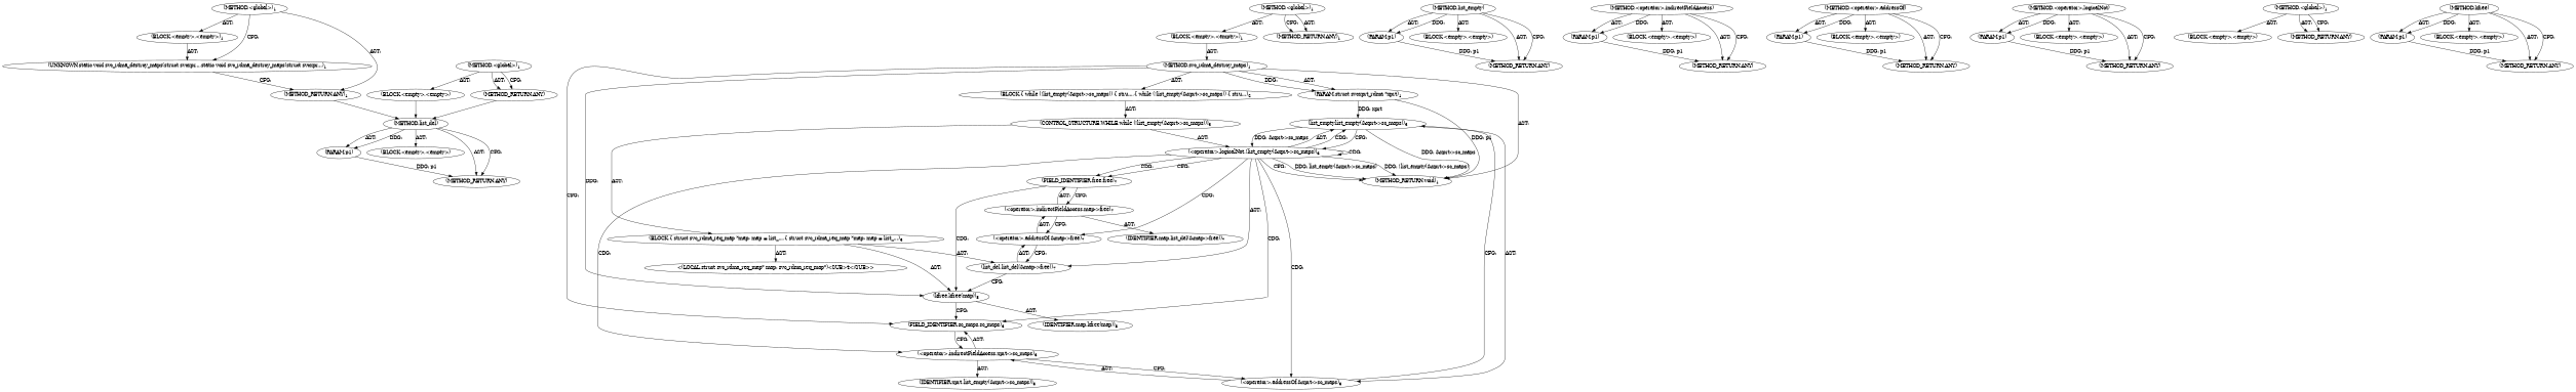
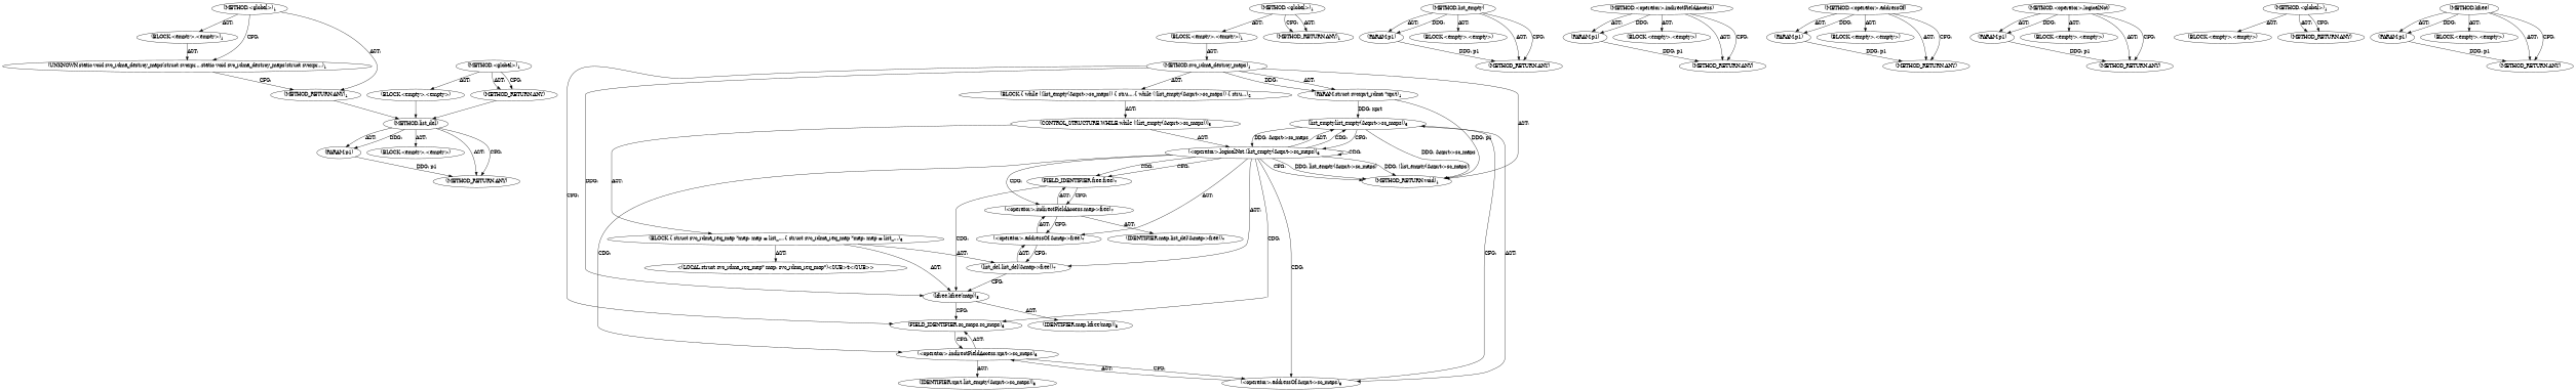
  digraph {
    n1 [label=<(METHOD,list_del)>]
    n2 [label=<(PARAM,p1)>]
    n3 [label=<(BLOCK,&lt;empty&gt;,&lt;empty&gt;)>]
    n4 [label=<(METHOD_RETURN,ANY)>]
    n5 [label=<(METHOD,&lt;global&gt;)<SUB>1</SUB>>]
    n6 [label=<(BLOCK,&lt;empty&gt;,&lt;empty&gt;)<SUB>1</SUB>>]
    n7 [label=<(METHOD_RETURN,ANY)<SUB>1</SUB>>]
    n8 [label=<(METHOD,svc_rdma_destroy_maps)<SUB>1</SUB>>]
    n9 [label=<(PARAM,struct svcxprt_rdma *xprt)<SUB>1</SUB>>]
    n10 [label=<(BLOCK,{ 	while (!list_empty(&amp;xprt-&gt;sc_maps)) { 		stru...,{ 	while (!list_empty(&amp;xprt-&gt;sc_maps)) { 		stru...)<SUB>2</SUB>>]
    n11 [label=<(FIELD_IDENTIFIER,sc_maps,sc_maps)<SUB>3</SUB>>]
    n12 [label=<(kfree,kfree(map))<SUB>8</SUB>>]
    n13 [label=<(METHOD_RETURN,void)<SUB>1</SUB>>]
    n14 [label=<(list_empty,list_empty(&amp;xprt-&gt;sc_maps))<SUB>3</SUB>>]
    n15 [label=<(CONTROL_STRUCTURE,WHILE,while (!list_empty(&amp;xprt-&gt;sc_maps)))<SUB>3</SUB>>]
    n16 [label=<(&lt;operator&gt;.indirectFieldAccess,xprt-&gt;sc_maps)<SUB>3</SUB>>]
    n17 [label=<(IDENTIFIER,map,kfree(map))<SUB>8</SUB>>]
    n18 [label=<(&lt;operator&gt;.logicalNot,!list_empty(&amp;xprt-&gt;sc_maps))<SUB>3</SUB>>]
    n19 [label=<(&lt;operator&gt;.addressOf,&amp;xprt-&gt;sc_maps)<SUB>3</SUB>>]
    n20 [label=<(BLOCK,{ 		struct svc_rdma_req_map *map; 		map = list_...,{ 		struct svc_rdma_req_map *map; 		map = list_...)<SUB>3</SUB>>]
    n21 [label=<(list_del,list_del(&amp;map-&gt;free))<SUB>7</SUB>>]
    n22 [label=<(&lt;operator&gt;.addressOf,&amp;map-&gt;free)<SUB>7</SUB>>]
    n23 [label=<(&lt;operator&gt;.indirectFieldAccess,map-&gt;free)<SUB>7</SUB>>]
    n24 [label=<(FIELD_IDENTIFIER,free,free)<SUB>7</SUB>>]
    n25 [label="<(LOCAL,struct svc_rdma_req_map* map: svc_rdma_req_map*)<SUB>4</SUB>>"]
    n26 [label=<(IDENTIFIER,xprt,list_empty(&amp;xprt-&gt;sc_maps))<SUB>3</SUB>>]
    n27 [label=<(IDENTIFIER,map,list_del(&amp;map-&gt;free))<SUB>7</SUB>>]
    n28 [label=<(METHOD,list_empty)>]
    n29 [label=<(PARAM,p1)>]
    n30 [label=<(BLOCK,&lt;empty&gt;,&lt;empty&gt;)>]
    n31 [label=<(METHOD_RETURN,ANY)>]
    n32 [label=<(METHOD,&lt;operator&gt;.indirectFieldAccess)>]
    n33 [label=<(PARAM,p1)>]
    n34 [label=<(BLOCK,&lt;empty&gt;,&lt;empty&gt;)>]
    n35 [label=<(METHOD_RETURN,ANY)>]
    n36 [label=<(METHOD,&lt;operator&gt;.addressOf)>]
    n37 [label=<(PARAM,p1)>]
    n38 [label=<(BLOCK,&lt;empty&gt;,&lt;empty&gt;)>]
    n39 [label=<(METHOD_RETURN,ANY)>]
    n40 [label=<(METHOD,&lt;operator&gt;.logicalNot)>]
    n41 [label=<(PARAM,p1)>]
    n42 [label=<(BLOCK,&lt;empty&gt;,&lt;empty&gt;)>]
    n43 [label=<(METHOD_RETURN,ANY)>]
    n44 [label=<(METHOD,&lt;global&gt;)<SUB>1</SUB>>]
    n45 [label=<(BLOCK,&lt;empty&gt;,&lt;empty&gt;)>]
    n46 [label=<(METHOD_RETURN,ANY)>]
    n47 [label=<(METHOD,kfree)>]
    n48 [label=<(PARAM,p1)>]
    n49 [label=<(BLOCK,&lt;empty&gt;,&lt;empty&gt;)>]
    n50 [label=<(METHOD_RETURN,ANY)>]
    n51 [label=<(METHOD,&lt;global&gt;)<SUB>1</SUB>>]
    n52 [label=<(BLOCK,&lt;empty&gt;,&lt;empty&gt;)<SUB>1</SUB>>]
    n53 [label=<(UNKNOWN,static void svc_rdma_destroy_maps(struct svcxpr...,static void svc_rdma_destroy_maps(struct svcxpr...)<SUB>1</SUB>>]
    n54 [label=<(METHOD_RETURN,ANY)<SUB>1</SUB>>]
    n55 [label=<(METHOD,&lt;global&gt;)<SUB>1</SUB>>]
    n56 [label=<(BLOCK,&lt;empty&gt;,&lt;empty&gt;)>]
    n57 [label=<(METHOD_RETURN,ANY)>]
    n1 -> n2 [label="AST: "]
    n1 -> n2 [label="DDG: "]
    n1 -> n3 [label="AST: "]
    n1 -> n4 [label="AST: "]
    n1 -> n4 [label="CFG: "]
    n2 -> n4 [label="DDG: p1"]
    n5 -> n6 [label="AST: "]
    n5 -> n7 [label="AST: "]
    n5 -> n7 [label="CFG: "]
    n6 -> n8 [label="AST: "]
    n8 -> n9 [label="AST: "]
    n8 -> n9 [label="DDG: "]
    n8 -> n10 [label="AST: "]
    n8 -> n11 [label="CFG: "]
    n8 -> n12 [label="DDG: "]
    n8 -> n13 [label="AST: "]
    n9 -> n13 [label="DDG: p1"]
    n9 -> n14 [label="DDG: xprt"]
    n10 -> n15 [label="AST: "]
    n11 -> n16 [label="CFG: "]
    n12 -> n11 [label="CFG: "]
    n12 -> n17 [label="AST: "]
    n14 -> n13 [label="DDG: &amp;xprt-&gt;sc_maps"]
    n14 -> n18 [label="CFG: "]
    n14 -> n18 [label="DDG: &amp;xprt-&gt;sc_maps"]
    n14 -> n19 [label="AST: "]
    n15 -> n18 [label="AST: "]
    n15 -> n20 [label="AST: "]
    n16 -> n11 [label="AST: "]
    n16 -> n19 [label="CFG: "]
    n16 -> n26 [label="AST: "]
    n18 -> n11 [label="CDG: "]
    n18 -> n13 [label="CFG: "]
    n18 -> n13 [label="DDG: list_empty(&amp;xprt-&gt;sc_maps)"]
    n18 -> n13 [label="DDG: !list_empty(&amp;xprt-&gt;sc_maps)"]
    n18 -> n14 [label="AST: "]
    n18 -> n14 [label="CDG: "]
    n18 -> n16 [label="CDG: "]
    n18 -> n18 [label="CDG: "]
    n18 -> n19 [label="CDG: "]
    n18 -> n21 [label="AST: "]
-   n18 -> n22 [label="CDG: "]
+   n18 -> n22 [label="AST: "]
+   n18 -> n23 [label="CDG: "]
    n18 -> n24 [label="CFG: "]
    n18 -> n24 [label="CDG: "]
    n19 -> n14 [label="CFG: "]
    n19 -> n16 [label="AST: "]
    n20 -> n12 [label="AST: "]
    n20 -> n21 [label="AST: "]
    n20 -> n25 [label="AST: "]
    n21 -> n12 [label="CFG: "]
    n21 -> n22 [label="AST: "]
    n22 -> n21 [label="CFG: "]
    n22 -> n23 [label="AST: "]
    n23 -> n22 [label="CFG: "]
    n23 -> n24 [label="AST: "]
    n23 -> n27 [label="AST: "]
    n24 -> n12 [label="CDG: "]
    n24 -> n23 [label="CFG: "]
    n28 -> n29 [label="AST: "]
    n28 -> n29 [label="DDG: "]
    n28 -> n30 [label="AST: "]
    n28 -> n31 [label="AST: "]
    n28 -> n31 [label="CFG: "]
    n29 -> n31 [label="DDG: p1"]
    n32 -> n33 [label="AST: "]
    n32 -> n33 [label="DDG: "]
    n32 -> n34 [label="AST: "]
    n32 -> n35 [label="AST: "]
    n32 -> n35 [label="CFG: "]
    n33 -> n35 [label="DDG: p1"]
    n36 -> n37 [label="AST: "]
    n36 -> n37 [label="DDG: "]
    n36 -> n38 [label="AST: "]
    n36 -> n39 [label="AST: "]
    n36 -> n39 [label="CFG: "]
    n37 -> n39 [label="DDG: p1"]
    n40 -> n41 [label="AST: "]
    n40 -> n41 [label="DDG: "]
    n40 -> n42 [label="AST: "]
    n40 -> n43 [label="AST: "]
    n40 -> n43 [label="CFG: "]
    n41 -> n43 [label="DDG: p1"]
    n44 -> n45 [label="AST: "]
    n44 -> n46 [label="AST: "]
    n44 -> n46 [label="CFG: "]
    n47 -> n48 [label="AST: "]
    n47 -> n48 [label="DDG: "]
    n47 -> n49 [label="AST: "]
    n47 -> n50 [label="AST: "]
    n47 -> n50 [label="CFG: "]
    n48 -> n50 [label="DDG: p1"]
    n51 -> n52 [label="AST: "]
    n51 -> n53 [label="CFG: "]
    n51 -> n54 [label="AST: "]
    n52 -> n53 [label="AST: "]
    n53 -> n54 [label="CFG: "]
    n54 -> n1
    n55 -> n56 [label="AST: "]
    n55 -> n57 [label="AST: "]
    n55 -> n57 [label="CFG: "]
    n56 -> n1
    n57 -> n1
  }
